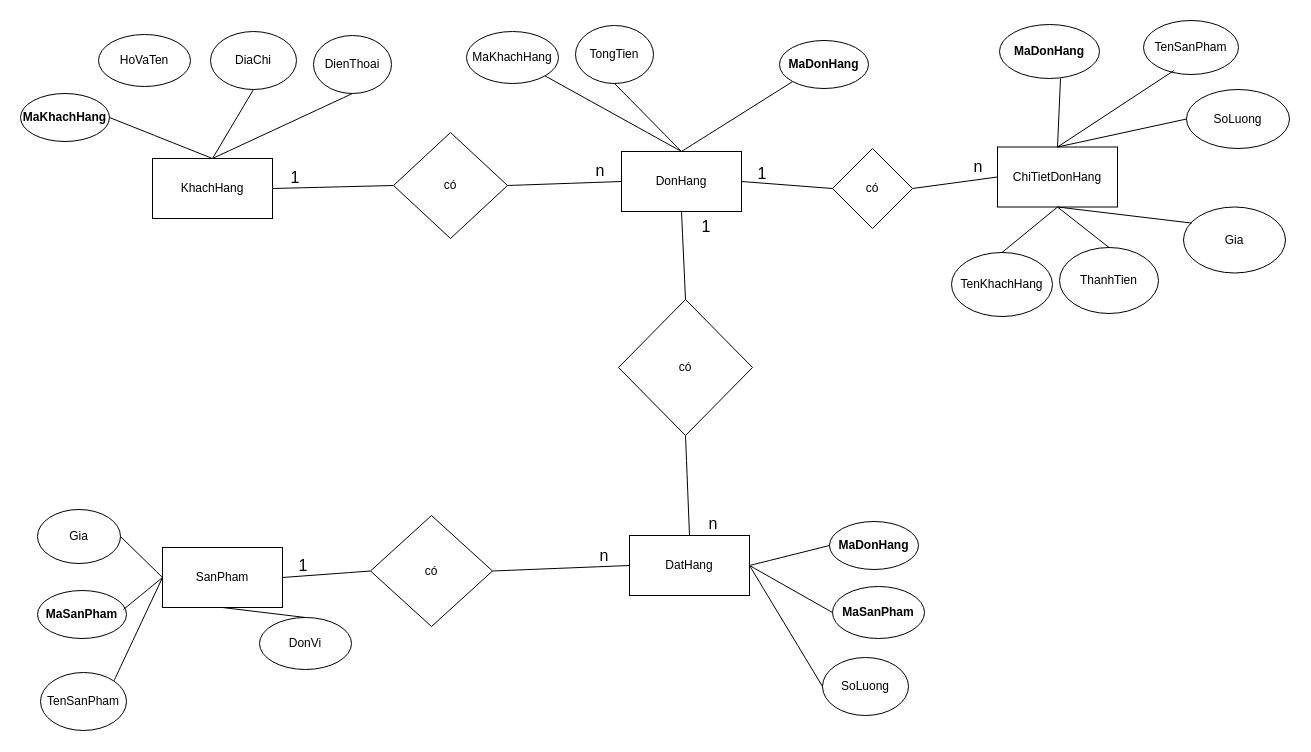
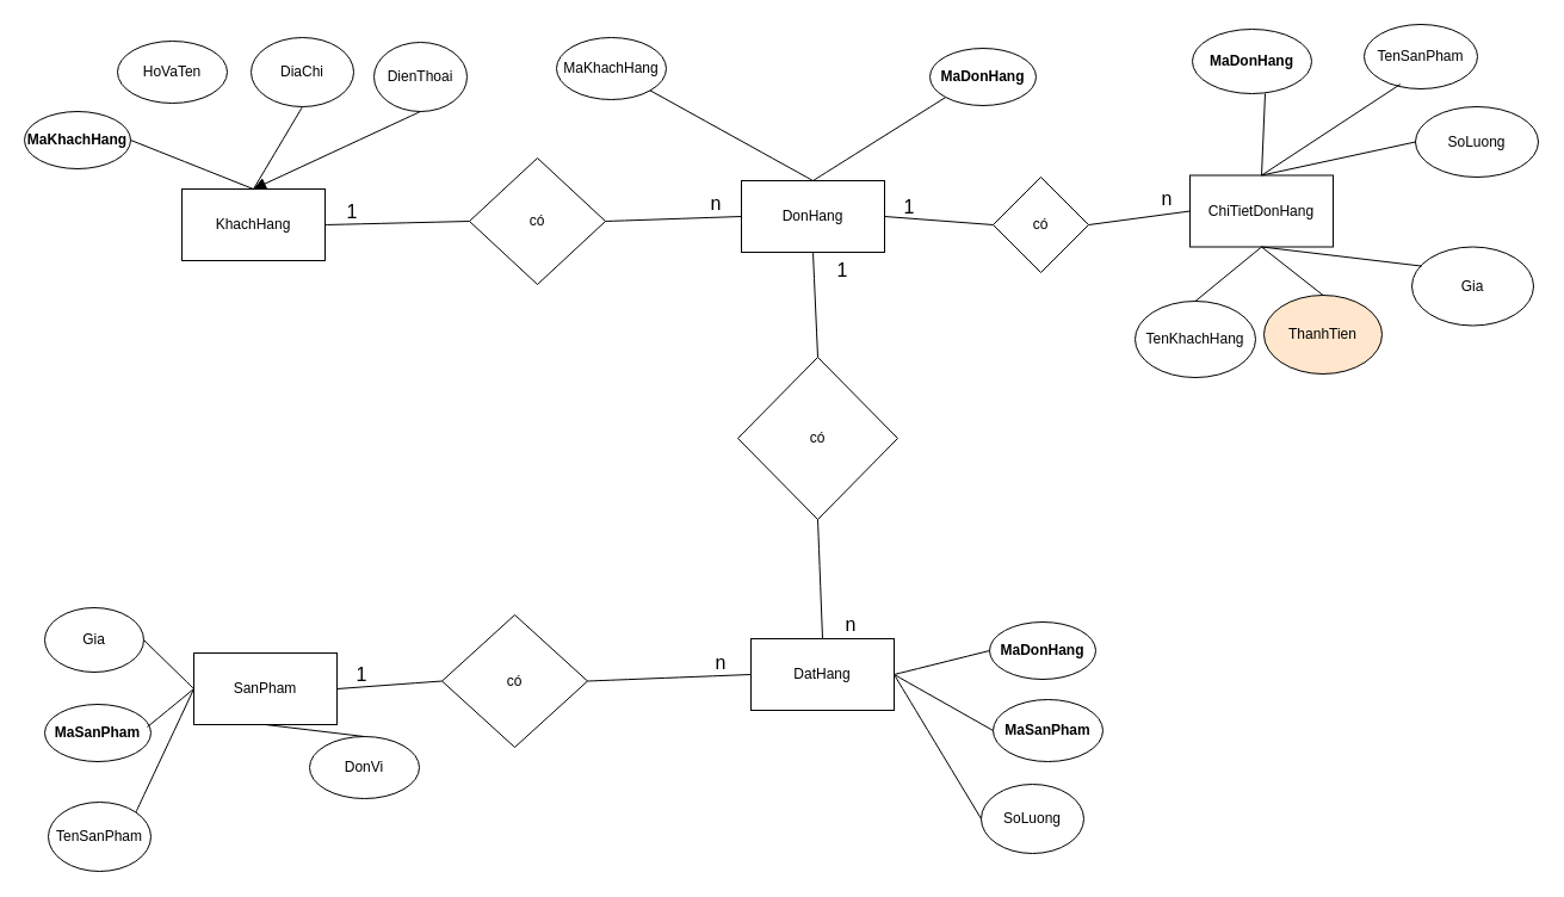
  <mxCell id="0" />
  <mxCell id="1" parent="0" />
  <mxCell id="2" value="có" style="rhombus;whiteSpace=wrap;html=1;" parent="1" vertex="1"><mxGeometry x="370" y="515" width="122" height="111" as="geometry" /></mxCell>
  <mxCell id="3" value="DonHang" style="rounded=0;whiteSpace=wrap;html=1;container=0;" parent="1" vertex="1"><mxGeometry x="621" y="151" width="120" height="60" as="geometry" /></mxCell>
  <mxCell id="4" value="MaKhachHang" style="ellipse;whiteSpace=wrap;html=1;container=0;" parent="1" vertex="1"><mxGeometry x="466" y="31" width="92" height="52" as="geometry" /></mxCell>
- <mxCell id="5" value="TongTien" style="ellipse;whiteSpace=wrap;html=1;container=0;" parent="1" vertex="1"><mxGeometry x="575" y="25" width="78" height="58" as="geometry" /></mxCell>
  <mxCell id="6" value="&lt;b&gt;MaDonHang&lt;/b&gt;" style="ellipse;whiteSpace=wrap;html=1;container=0;" parent="1" vertex="1"><mxGeometry x="779" y="40" width="89" height="48" as="geometry" /></mxCell>
  <mxCell id="7" value="SanPham" style="rounded=0;whiteSpace=wrap;html=1;" parent="1" vertex="1"><mxGeometry x="162" y="547" width="120" height="60" as="geometry" /></mxCell>
  <mxCell id="8" value="DonVi" style="ellipse;whiteSpace=wrap;html=1;" parent="1" vertex="1"><mxGeometry x="259" y="617" width="92" height="52" as="geometry" /></mxCell>
  <mxCell id="9" value="TenSanPham" style="ellipse;whiteSpace=wrap;html=1;" parent="1" vertex="1"><mxGeometry x="40" y="672" width="86" height="58" as="geometry" /></mxCell>
  <mxCell id="10" value="&lt;b&gt;MaSanPham&lt;/b&gt;" style="ellipse;whiteSpace=wrap;html=1;" parent="1" vertex="1"><mxGeometry x="37" y="590" width="89" height="48" as="geometry" /></mxCell>
  <mxCell id="11" value="Gia" style="ellipse;whiteSpace=wrap;html=1;" parent="1" vertex="1"><mxGeometry x="37" y="509" width="83" height="54" as="geometry" /></mxCell>
  <mxCell id="12" value="DatHang" style="rounded=0;whiteSpace=wrap;html=1;container=0;" parent="1" vertex="1"><mxGeometry x="629" y="535" width="120" height="60" as="geometry" /></mxCell>
  <mxCell id="13" value="&lt;b&gt;MaSanPham&lt;/b&gt;" style="ellipse;whiteSpace=wrap;html=1;container=0;" parent="1" vertex="1"><mxGeometry x="832" y="586" width="92" height="52" as="geometry" /></mxCell>
  <mxCell id="14" value="SoLuong" style="ellipse;whiteSpace=wrap;html=1;container=0;" parent="1" vertex="1"><mxGeometry x="822" y="657" width="86" height="58" as="geometry" /></mxCell>
  <mxCell id="15" value="&lt;b&gt;MaDonHang&lt;/b&gt;" style="ellipse;whiteSpace=wrap;html=1;container=0;" parent="1" vertex="1"><mxGeometry x="829" y="521" width="89" height="48" as="geometry" /></mxCell>
  <mxCell id="16" value="có" style="rhombus;whiteSpace=wrap;html=1;" parent="1" vertex="1"><mxGeometry x="618" y="299" width="134" height="136" as="geometry" /></mxCell>
  <mxCell id="17" value="có" style="rhombus;whiteSpace=wrap;html=1;" parent="1" vertex="1"><mxGeometry x="393" y="132" width="114" height="106" as="geometry" /></mxCell>
  <mxCell id="18" value="" style="endArrow=none;html=1;rounded=0;fontSize=12;startSize=8;endSize=8;curved=1;entryX=0;entryY=0.5;entryDx=0;entryDy=0;exitX=1;exitY=0.5;exitDx=0;exitDy=0;" parent="1" source="17" target="3" edge="1"><mxGeometry width="50" height="50" relative="1" as="geometry"><mxPoint x="527" y="330" as="sourcePoint" /><mxPoint x="577" y="280" as="targetPoint" /></mxGeometry></mxCell>
  <mxCell id="19" value="" style="endArrow=none;html=1;rounded=0;fontSize=12;startSize=8;endSize=8;curved=1;exitX=0;exitY=0.5;exitDx=0;exitDy=0;entryX=1;entryY=0.5;entryDx=0;entryDy=0;" parent="1" source="2" target="7" edge="1"><mxGeometry width="50" height="50" relative="1" as="geometry"><mxPoint x="481" y="280" as="sourcePoint" /><mxPoint x="531" y="230" as="targetPoint" /></mxGeometry></mxCell>
  <mxCell id="20" value="" style="endArrow=none;html=1;rounded=0;fontSize=12;startSize=8;endSize=8;curved=1;exitX=1;exitY=0.5;exitDx=0;exitDy=0;entryX=0;entryY=0.5;entryDx=0;entryDy=0;" parent="1" source="2" target="12" edge="1"><mxGeometry width="50" height="50" relative="1" as="geometry"><mxPoint x="481" y="280" as="sourcePoint" /><mxPoint x="531" y="230" as="targetPoint" /></mxGeometry></mxCell>
  <mxCell id="21" value="" style="endArrow=none;html=1;rounded=0;fontSize=12;startSize=8;endSize=8;curved=1;exitX=0.5;exitY=1;exitDx=0;exitDy=0;entryX=0.5;entryY=0;entryDx=0;entryDy=0;" parent="1" source="16" target="12" edge="1"><mxGeometry width="50" height="50" relative="1" as="geometry"><mxPoint x="481" y="280" as="sourcePoint" /><mxPoint x="531" y="230" as="targetPoint" /></mxGeometry></mxCell>
  <mxCell id="22" value="" style="endArrow=none;html=1;rounded=0;fontSize=12;startSize=8;endSize=8;curved=1;exitX=0.5;exitY=1;exitDx=0;exitDy=0;entryX=0.5;entryY=0;entryDx=0;entryDy=0;" parent="1" source="3" target="16" edge="1"><mxGeometry width="50" height="50" relative="1" as="geometry"><mxPoint x="481" y="280" as="sourcePoint" /><mxPoint x="531" y="230" as="targetPoint" /></mxGeometry></mxCell>
  <mxCell id="23" value="" style="endArrow=none;html=1;rounded=0;fontSize=12;startSize=8;endSize=8;curved=1;exitX=1;exitY=0.5;exitDx=0;exitDy=0;entryX=0;entryY=0.5;entryDx=0;entryDy=0;" parent="1" source="34" target="17" edge="1"><mxGeometry width="50" height="50" relative="1" as="geometry"><mxPoint x="481" y="280" as="sourcePoint" /><mxPoint x="531" y="230" as="targetPoint" /></mxGeometry></mxCell>
  <mxCell id="24" value="" style="endArrow=none;html=1;rounded=0;fontSize=12;startSize=8;endSize=8;curved=1;exitX=0.5;exitY=0;exitDx=0;exitDy=0;entryX=0.5;entryY=1;entryDx=0;entryDy=0;" parent="1" source="8" target="7" edge="1"><mxGeometry width="50" height="50" relative="1" as="geometry"><mxPoint x="605" y="280" as="sourcePoint" /><mxPoint x="655" y="230" as="targetPoint" /></mxGeometry></mxCell>
  <mxCell id="25" value="" style="endArrow=none;html=1;rounded=0;fontSize=12;startSize=8;endSize=8;curved=1;exitX=1;exitY=0;exitDx=0;exitDy=0;entryX=0;entryY=0.5;entryDx=0;entryDy=0;" parent="1" source="9" target="7" edge="1"><mxGeometry width="50" height="50" relative="1" as="geometry"><mxPoint x="605" y="280" as="sourcePoint" /><mxPoint x="655" y="230" as="targetPoint" /></mxGeometry></mxCell>
  <mxCell id="26" value="" style="endArrow=none;html=1;rounded=0;fontSize=12;startSize=8;endSize=8;curved=1;exitX=0;exitY=0.5;exitDx=0;exitDy=0;entryX=0.966;entryY=0.396;entryDx=0;entryDy=0;entryPerimeter=0;" parent="1" source="7" target="10" edge="1"><mxGeometry width="50" height="50" relative="1" as="geometry"><mxPoint x="605" y="280" as="sourcePoint" /><mxPoint x="655" y="230" as="targetPoint" /></mxGeometry></mxCell>
  <mxCell id="27" value="" style="endArrow=none;html=1;rounded=0;fontSize=12;startSize=8;endSize=8;curved=1;exitX=0;exitY=0.5;exitDx=0;exitDy=0;entryX=1;entryY=0.5;entryDx=0;entryDy=0;" parent="1" source="7" target="11" edge="1"><mxGeometry width="50" height="50" relative="1" as="geometry"><mxPoint x="605" y="280" as="sourcePoint" /><mxPoint x="655" y="230" as="targetPoint" /></mxGeometry></mxCell>
  <mxCell id="28" value="" style="endArrow=none;html=1;rounded=0;fontSize=12;startSize=8;endSize=8;curved=1;exitX=1;exitY=0.5;exitDx=0;exitDy=0;entryX=0;entryY=0.5;entryDx=0;entryDy=0;" parent="1" source="12" target="14" edge="1"><mxGeometry width="50" height="50" relative="1" as="geometry"><mxPoint x="605" y="280" as="sourcePoint" /><mxPoint x="655" y="230" as="targetPoint" /></mxGeometry></mxCell>
  <mxCell id="29" value="" style="endArrow=none;html=1;rounded=0;fontSize=12;startSize=8;endSize=8;curved=1;exitX=1;exitY=0.5;exitDx=0;exitDy=0;entryX=0;entryY=0.5;entryDx=0;entryDy=0;" parent="1" source="12" target="13" edge="1"><mxGeometry width="50" height="50" relative="1" as="geometry"><mxPoint x="605" y="280" as="sourcePoint" /><mxPoint x="655" y="230" as="targetPoint" /></mxGeometry></mxCell>
  <mxCell id="30" value="" style="endArrow=none;html=1;rounded=0;fontSize=12;startSize=8;endSize=8;curved=1;exitX=1;exitY=0.5;exitDx=0;exitDy=0;entryX=0;entryY=0.5;entryDx=0;entryDy=0;" parent="1" source="12" target="15" edge="1"><mxGeometry width="50" height="50" relative="1" as="geometry"><mxPoint x="605" y="280" as="sourcePoint" /><mxPoint x="655" y="230" as="targetPoint" /></mxGeometry></mxCell>
  <mxCell id="31" value="" style="endArrow=none;html=1;rounded=0;fontSize=12;startSize=8;endSize=8;curved=1;exitX=0.5;exitY=0;exitDx=0;exitDy=0;entryX=0;entryY=1;entryDx=0;entryDy=0;" parent="1" source="3" target="6" edge="1"><mxGeometry width="50" height="50" relative="1" as="geometry"><mxPoint x="605" y="280" as="sourcePoint" /><mxPoint x="655" y="230" as="targetPoint" /></mxGeometry></mxCell>
- <mxCell id="32" value="" style="endArrow=none;html=1;rounded=0;fontSize=12;startSize=8;endSize=8;curved=1;exitX=0.5;exitY=0;exitDx=0;exitDy=0;entryX=0.5;entryY=1;entryDx=0;entryDy=0;" parent="1" source="3" target="5" edge="1"><mxGeometry width="50" height="50" relative="1" as="geometry"><mxPoint x="605" y="280" as="sourcePoint" /><mxPoint x="655" y="230" as="targetPoint" /></mxGeometry></mxCell>
  <mxCell id="33" value="" style="endArrow=none;html=1;rounded=0;fontSize=12;startSize=8;endSize=8;curved=1;exitX=0.5;exitY=0;exitDx=0;exitDy=0;entryX=1;entryY=1;entryDx=0;entryDy=0;" parent="1" source="3" target="4" edge="1"><mxGeometry width="50" height="50" relative="1" as="geometry"><mxPoint x="605" y="280" as="sourcePoint" /><mxPoint x="655" y="230" as="targetPoint" /></mxGeometry></mxCell>
  <mxCell id="34" value="KhachHang" style="rounded=0;whiteSpace=wrap;html=1;container=0;" parent="1" vertex="1"><mxGeometry x="152" y="158" width="120" height="60" as="geometry" /></mxCell>
  <mxCell id="35" value="HoVaTen" style="ellipse;whiteSpace=wrap;html=1;container=0;" parent="1" vertex="1"><mxGeometry x="98" y="34" width="92" height="52" as="geometry" /></mxCell>
  <mxCell id="36" value="DiaChi" style="ellipse;whiteSpace=wrap;html=1;container=0;" parent="1" vertex="1"><mxGeometry x="210" y="31" width="86" height="58" as="geometry" /></mxCell>
  <mxCell id="37" value="DienThoai" style="ellipse;whiteSpace=wrap;html=1;container=0;" parent="1" vertex="1"><mxGeometry x="313" y="35" width="78" height="58" as="geometry" /></mxCell>
  <mxCell id="38" value="&lt;b&gt;MaKhachHang&lt;/b&gt;" style="ellipse;whiteSpace=wrap;html=1;container=0;" parent="1" vertex="1"><mxGeometry x="20" y="93" width="89" height="48" as="geometry" /></mxCell>
- <mxCell id="39" value="" style="endArrow=none;html=1;rounded=0;fontSize=12;startSize=8;endSize=8;curved=1;exitX=0.5;exitY=1;exitDx=0;exitDy=0;entryX=0.5;entryY=0;entryDx=0;entryDy=0;" parent="1" source="37" target="34" edge="1"><mxGeometry width="50" height="50" relative="1" as="geometry"><mxPoint x="471" y="302" as="sourcePoint" /><mxPoint x="521" y="252" as="targetPoint" /></mxGeometry></mxCell>
+ <mxCell id="39" value="" style="endArrow=block;html=1;rounded=0;fontSize=12;startSize=8;endSize=8;curved=1;exitX=0.5;exitY=1;exitDx=0;exitDy=0;entryX=0.5;entryY=0;entryDx=0;entryDy=0;" parent="1" source="37" target="34" edge="1"><mxGeometry width="50" height="50" relative="1" as="geometry"><mxPoint x="471" y="302" as="sourcePoint" /><mxPoint x="521" y="252" as="targetPoint" /></mxGeometry></mxCell>
  <mxCell id="40" value="" style="endArrow=none;html=1;rounded=0;fontSize=12;startSize=8;endSize=8;curved=1;exitX=0.5;exitY=1;exitDx=0;exitDy=0;entryX=0.5;entryY=0;entryDx=0;entryDy=0;" parent="1" source="36" target="34" edge="1"><mxGeometry width="50" height="50" relative="1" as="geometry"><mxPoint x="471" y="302" as="sourcePoint" /><mxPoint x="521" y="252" as="targetPoint" /></mxGeometry></mxCell>
  <mxCell id="41" value="" style="endArrow=none;html=1;rounded=0;fontSize=12;startSize=8;endSize=8;curved=1;exitX=0.5;exitY=0;exitDx=0;exitDy=0;entryX=1;entryY=0.5;entryDx=0;entryDy=0;" parent="1" source="34" target="38" edge="1"><mxGeometry width="50" height="50" relative="1" as="geometry"><mxPoint x="458" y="280" as="sourcePoint" /><mxPoint x="508" y="230" as="targetPoint" /></mxGeometry></mxCell>
  <mxCell id="42" value="1" style="text;html=1;align=center;verticalAlign=middle;whiteSpace=wrap;rounded=0;fontSize=16;" parent="1" vertex="1"><mxGeometry x="274" y="169" width="42" height="15" as="geometry" /></mxCell>
  <mxCell id="43" value="n" style="text;html=1;align=center;verticalAlign=middle;whiteSpace=wrap;rounded=0;fontSize=16;" parent="1" vertex="1"><mxGeometry x="579" y="162" width="42" height="15" as="geometry" /></mxCell>
  <mxCell id="44" value="1" style="text;html=1;align=center;verticalAlign=middle;whiteSpace=wrap;rounded=0;fontSize=16;" parent="1" vertex="1"><mxGeometry x="685" y="218" width="42" height="15" as="geometry" /></mxCell>
  <mxCell id="45" value="n" style="text;html=1;align=center;verticalAlign=middle;whiteSpace=wrap;rounded=0;fontSize=16;" parent="1" vertex="1"><mxGeometry x="692" y="515" width="42" height="15" as="geometry" /></mxCell>
  <mxCell id="46" value="1" style="text;html=1;align=center;verticalAlign=middle;whiteSpace=wrap;rounded=0;fontSize=16;" parent="1" vertex="1"><mxGeometry x="282" y="557.5" width="42" height="15" as="geometry" /></mxCell>
  <mxCell id="47" value="n" style="text;html=1;align=center;verticalAlign=middle;whiteSpace=wrap;rounded=0;fontSize=16;" parent="1" vertex="1"><mxGeometry x="583" y="547" width="42" height="15" as="geometry" /></mxCell>
  <mxCell id="48" value="ChiTietDonHang" style="rounded=0;whiteSpace=wrap;html=1;" parent="1" vertex="1"><mxGeometry x="997" y="146.5" width="120" height="60" as="geometry" /></mxCell>
  <mxCell id="49" value="có" style="rhombus;whiteSpace=wrap;html=1;" parent="1" vertex="1"><mxGeometry x="832" y="148" width="80" height="80" as="geometry" /></mxCell>
  <mxCell id="50" value="" style="endArrow=none;html=1;rounded=0;entryX=1;entryY=0.5;entryDx=0;entryDy=0;exitX=0;exitY=0.5;exitDx=0;exitDy=0;" edge="1" parent="1" source="49" target="3"><mxGeometry width="50" height="50" relative="1" as="geometry"><mxPoint x="543" y="291" as="sourcePoint" /><mxPoint x="593" y="241" as="targetPoint" /></mxGeometry></mxCell>
  <mxCell id="51" value="" style="endArrow=none;html=1;rounded=0;entryX=1;entryY=0.5;entryDx=0;entryDy=0;exitX=0;exitY=0.5;exitDx=0;exitDy=0;" edge="1" parent="1" source="48" target="49"><mxGeometry width="50" height="50" relative="1" as="geometry"><mxPoint x="543" y="333" as="sourcePoint" /><mxPoint x="593" y="283" as="targetPoint" /></mxGeometry></mxCell>
  <mxCell id="52" value="TenKhachHang" style="ellipse;whiteSpace=wrap;html=1;" vertex="1" parent="1"><mxGeometry x="951" y="252" width="101" height="64" as="geometry" /></mxCell>
- <mxCell id="53" value="ThanhTien" style="ellipse;whiteSpace=wrap;html=1;" vertex="1" parent="1"><mxGeometry x="1059" y="247" width="99" height="66" as="geometry" /></mxCell>
+ <mxCell id="53" value="ThanhTien" style="ellipse;whiteSpace=wrap;html=1;fillColor=#ffe6cc;" vertex="1" parent="1"><mxGeometry x="1059" y="247" width="99" height="66" as="geometry" /></mxCell>
  <mxCell id="54" value="SoLuong" style="ellipse;whiteSpace=wrap;html=1;" vertex="1" parent="1"><mxGeometry x="1186" y="89" width="103" height="59" as="geometry" /></mxCell>
  <mxCell id="55" value="TenSanPham" style="ellipse;whiteSpace=wrap;html=1;" vertex="1" parent="1"><mxGeometry x="1143" y="20" width="95" height="54" as="geometry" /></mxCell>
  <mxCell id="56" value="&lt;b&gt;MaDonHang&lt;/b&gt;" style="ellipse;whiteSpace=wrap;html=1;" vertex="1" parent="1"><mxGeometry x="999" y="24" width="100" height="54" as="geometry" /></mxCell>
  <mxCell id="57" value="Gia" style="ellipse;whiteSpace=wrap;html=1;" vertex="1" parent="1"><mxGeometry x="1183" y="206.5" width="102" height="66" as="geometry" /></mxCell>
  <mxCell id="58" value="" style="endArrow=none;html=1;rounded=0;entryX=0.5;entryY=1;entryDx=0;entryDy=0;exitX=0.5;exitY=0;exitDx=0;exitDy=0;" edge="1" parent="1" source="53" target="48"><mxGeometry width="50" height="50" relative="1" as="geometry"><mxPoint x="889" y="290" as="sourcePoint" /><mxPoint x="939" y="240" as="targetPoint" /></mxGeometry></mxCell>
  <mxCell id="59" value="" style="endArrow=none;html=1;rounded=0;entryX=0.5;entryY=1;entryDx=0;entryDy=0;exitX=0.5;exitY=0;exitDx=0;exitDy=0;" edge="1" parent="1" source="52" target="48"><mxGeometry width="50" height="50" relative="1" as="geometry"><mxPoint x="889" y="290" as="sourcePoint" /><mxPoint x="939" y="240" as="targetPoint" /></mxGeometry></mxCell>
  <mxCell id="60" value="" style="endArrow=none;html=1;rounded=0;entryX=0.5;entryY=0;entryDx=0;entryDy=0;exitX=0;exitY=0.5;exitDx=0;exitDy=0;" edge="1" parent="1" source="54" target="48"><mxGeometry width="50" height="50" relative="1" as="geometry"><mxPoint x="889" y="290" as="sourcePoint" /><mxPoint x="939" y="240" as="targetPoint" /></mxGeometry></mxCell>
  <mxCell id="61" value="" style="endArrow=none;html=1;rounded=0;entryX=0.5;entryY=0;entryDx=0;entryDy=0;exitX=0.319;exitY=0.928;exitDx=0;exitDy=0;exitPerimeter=0;" edge="1" parent="1" source="55" target="48"><mxGeometry width="50" height="50" relative="1" as="geometry"><mxPoint x="889" y="290" as="sourcePoint" /><mxPoint x="939" y="240" as="targetPoint" /></mxGeometry></mxCell>
  <mxCell id="62" value="" style="endArrow=none;html=1;rounded=0;entryX=0.5;entryY=0;entryDx=0;entryDy=0;exitX=0.61;exitY=1;exitDx=0;exitDy=0;exitPerimeter=0;" edge="1" parent="1" source="56" target="48"><mxGeometry width="50" height="50" relative="1" as="geometry"><mxPoint x="889" y="290" as="sourcePoint" /><mxPoint x="939" y="240" as="targetPoint" /></mxGeometry></mxCell>
  <mxCell id="63" value="" style="endArrow=none;html=1;rounded=0;entryX=0.5;entryY=1;entryDx=0;entryDy=0;exitX=0.082;exitY=0.244;exitDx=0;exitDy=0;exitPerimeter=0;" edge="1" parent="1" source="57" target="48"><mxGeometry width="50" height="50" relative="1" as="geometry"><mxPoint x="889" y="290" as="sourcePoint" /><mxPoint x="939" y="240" as="targetPoint" /></mxGeometry></mxCell>
  <mxCell id="64" value="1" style="text;html=1;align=center;verticalAlign=middle;whiteSpace=wrap;rounded=0;fontSize=16;" vertex="1" parent="1"><mxGeometry x="741" y="165" width="42" height="15" as="geometry" /></mxCell>
  <mxCell id="65" value="n" style="text;html=1;align=center;verticalAlign=middle;whiteSpace=wrap;rounded=0;fontSize=16;" vertex="1" parent="1"><mxGeometry x="957" y="158" width="42" height="15" as="geometry" /></mxCell>
